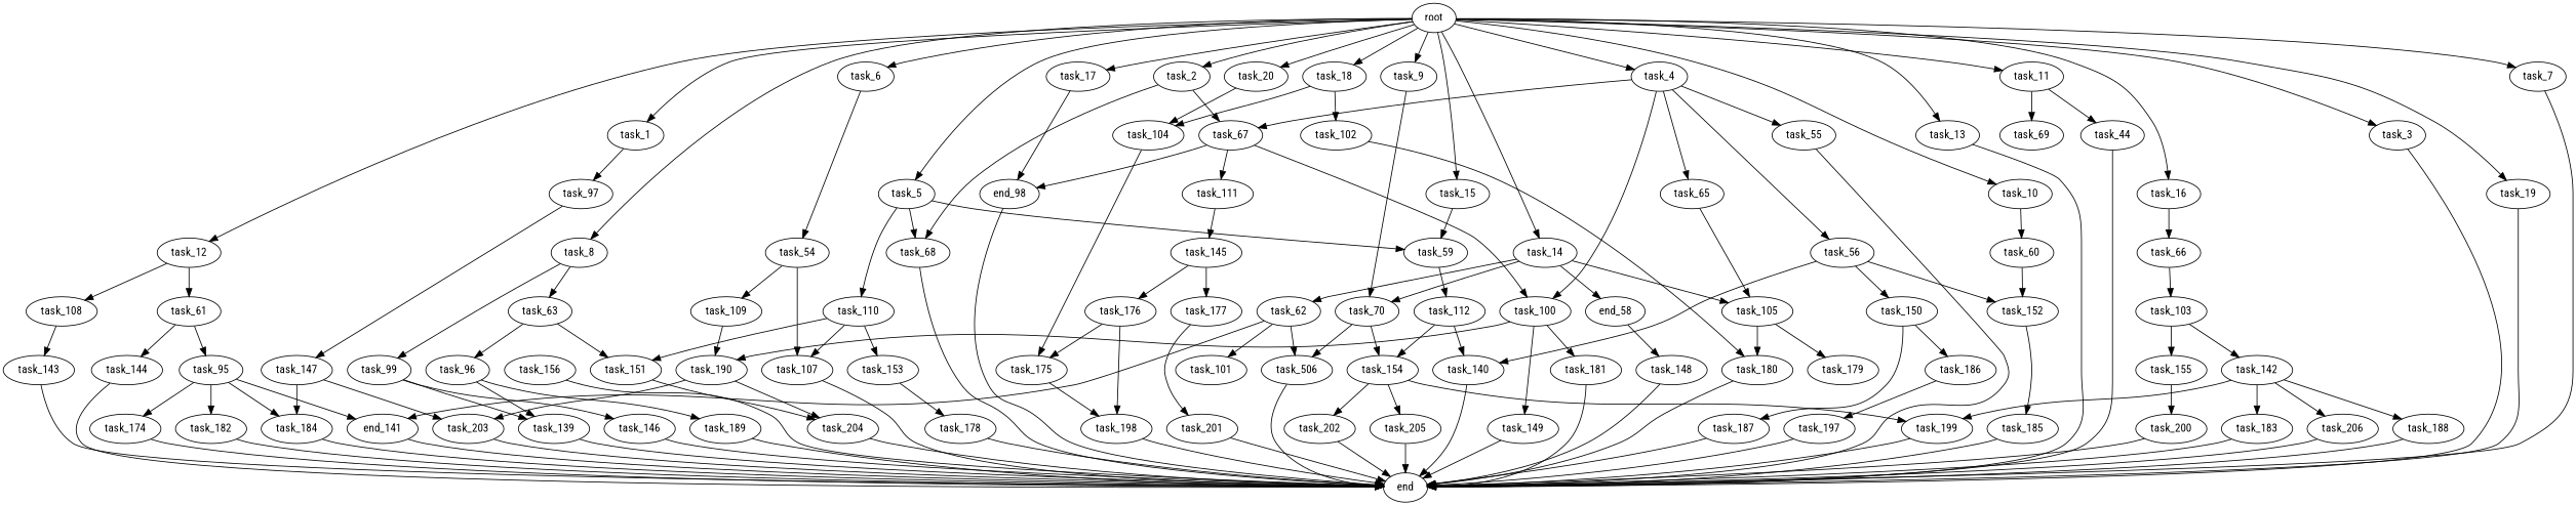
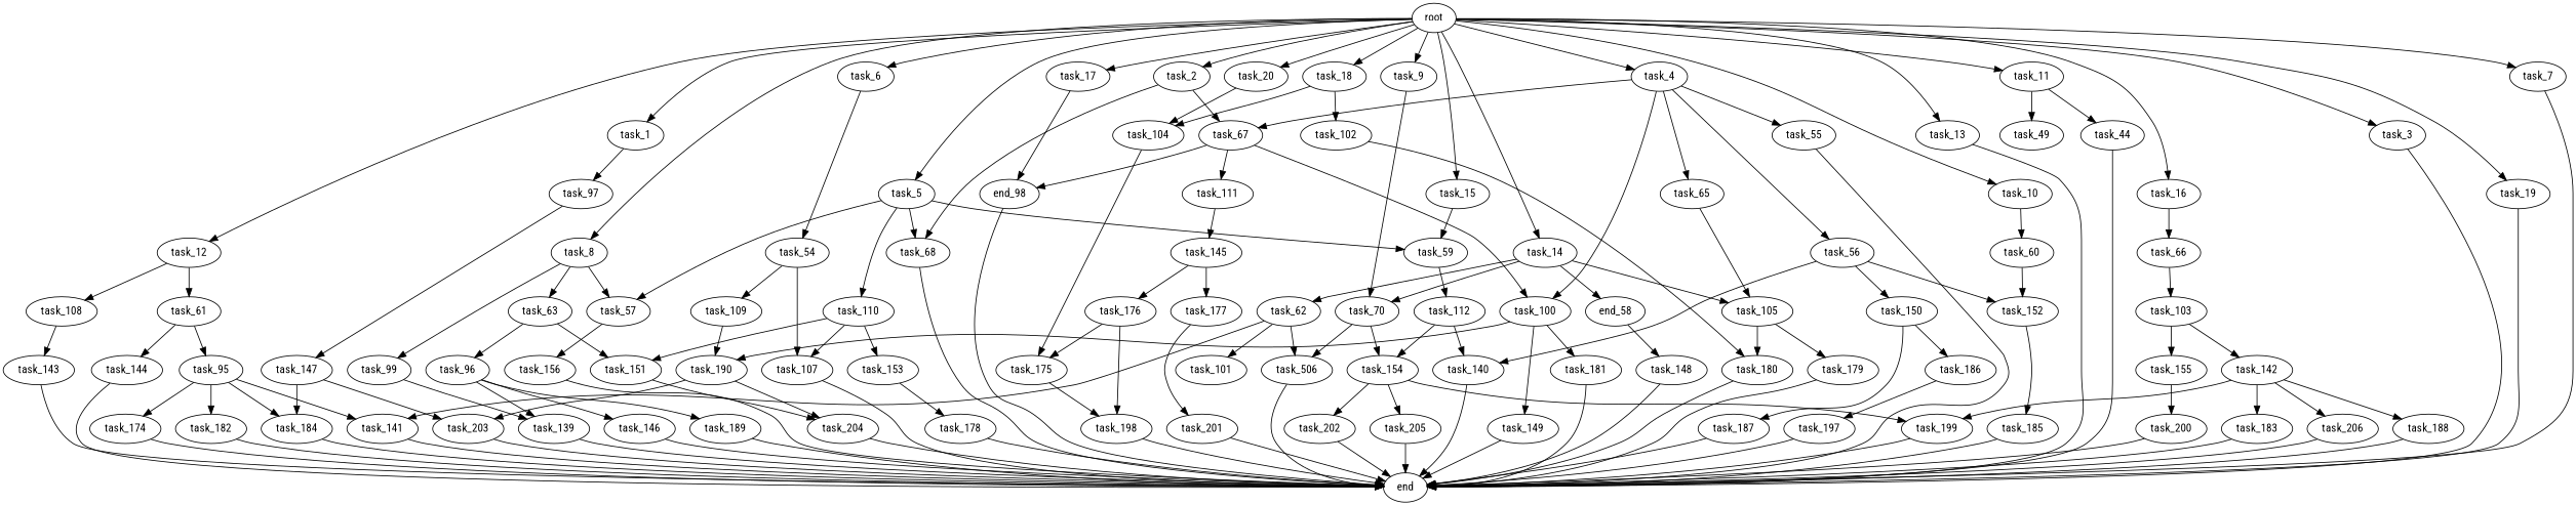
  digraph {
    fontname="Roboto Condensed"
    node [fontname="Roboto Condensed"]
    edge [fontname="Roboto Condensed"]
    n1 [label=end_98]
    task_67
    task_100
    task_111
    end
    task_190
    task_149
    task_181
    task_145
    task_12
    task_61
    task_108
    task_95
    task_144
    task_143
    task_201
    task_5
    task_68
+   task_57
    task_59
    task_110
    task_156
    task_112
    task_151
    task_107
    task_153
    task_63
    task_96
    task_204
    task_189
    task_139
    task_182
-   task_141 [label=end_141]
+   task_141
    task_174
    task_184
    task_55
    task_185
    task_2
    task_202
    task_13
    task_197
    task_60
    task_152
    task_102
    task_180
    task_15
    n47 [label=end_58]
    task_148
    n49 [label=task_44]
    task_11
-   task_69
+   task_69 [label=task_49]
    task_150
    task_187
    task_186
    task_54
    task_109
    task_154
    task_205
    task_199
    task_104
    task_175
    task_198
    task_178
    task_97
    task_147
    task_203
    task_8
    task_99
    task_146
    task_155
    task_200
    task_18
    task_177
    task_105
    task_179
    n76 [label=task_506]
    task_206
    task_188
    task_4
    task_56
    task_65
    task_140
    task_1
    task_3
    task_17
    task_142
    task_183
    task_66
    task_103
    task_9
    task_70
    task_176
    task_16
    task_19
    task_7
    task_20
    task_6
    task_62
    task_101
    task_10
    root
    task_14
    n1 -> end
    task_67 -> n1
    task_67 -> task_100
    task_67 -> task_111
    task_100 -> task_190
    task_100 -> task_149
    task_100 -> task_181
    task_111 -> task_145
    task_190 -> task_204
    task_190 -> task_203
    task_149 -> end
    task_181 -> end
    task_145 -> task_177
    task_145 -> task_176
    task_12 -> task_61
    task_12 -> task_108
    task_61 -> task_95
    task_61 -> task_144
    task_108 -> task_143
    task_95 -> task_182
    task_95 -> task_141
    task_95 -> task_174
    task_95 -> task_184
    task_144 -> end
    task_143 -> end
    task_201 -> end
    task_5 -> task_68
+   task_5 -> task_57
    task_5 -> task_59
    task_5 -> task_110
    task_68 -> end
+   task_57 -> task_156
    task_59 -> task_112
    task_110 -> task_151
    task_110 -> task_107
    task_110 -> task_153
    task_156 -> end
    task_112 -> task_154
    task_112 -> task_140
    task_151 -> task_204
    task_107 -> end
    task_153 -> task_178
    task_63 -> task_151
    task_63 -> task_96
    task_96 -> task_189
    task_96 -> task_139
    task_204 -> end
    task_189 -> end
    task_139 -> end
    task_182 -> end
    task_141 -> end
    task_174 -> end
    task_184 -> end
    task_55 -> end
    task_185 -> end
    task_2 -> task_67
    task_2 -> task_68
    task_202 -> end
    task_13 -> end
    task_197 -> end
    task_60 -> task_152
    task_152 -> task_185
    task_102 -> task_180
    task_180 -> end
    task_15 -> task_59
    n47 -> task_148
    task_148 -> end
    n49 -> end
    task_11 -> n49
    task_11 -> task_69
    task_150 -> task_187
    task_150 -> task_186
    task_187 -> end
    task_186 -> task_197
    task_54 -> task_107
    task_54 -> task_109
    task_109 -> task_190
    task_154 -> task_202
    task_154 -> task_205
    task_154 -> task_199
    task_205 -> end
    task_199 -> end
    task_104 -> task_175
    task_175 -> task_198
    task_198 -> end
    task_178 -> end
    task_97 -> task_147
    task_147 -> task_184
    task_147 -> task_203
    task_203 -> end
+   task_8 -> task_57
    task_8 -> task_63
    task_8 -> task_99
    task_99 -> task_139
-   task_99 -> task_146
+   task_96 -> task_146
    task_146 -> end
    task_155 -> task_200
    task_200 -> end
    task_18 -> task_102
    task_18 -> task_104
    task_177 -> task_201
    task_105 -> task_180
    task_105 -> task_179
+   task_179 -> end
    n76 -> end
    task_206 -> end
    task_188 -> end
    task_4 -> task_67
    task_4 -> task_100
    task_4 -> task_55
    task_4 -> task_56
    task_4 -> task_65
    task_56 -> task_152
    task_56 -> task_150
    task_56 -> task_140
    task_65 -> task_105
    task_140 -> end
    task_1 -> task_97
    task_3 -> end
    task_17 -> n1
    task_142 -> task_199
    task_142 -> task_206
    task_142 -> task_188
    task_142 -> task_183
    task_183 -> end
    task_66 -> task_103
    task_103 -> task_155
    task_103 -> task_142
    task_9 -> task_70
    task_70 -> task_154
    task_70 -> n76
    task_176 -> task_175
    task_176 -> task_198
    task_16 -> task_66
    task_19 -> end
    task_7 -> end
    task_20 -> task_104
    task_6 -> task_54
    task_62 -> task_141
    task_62 -> n76
    task_62 -> task_101
    task_10 -> task_60
    root -> task_12
    root -> task_5
    root -> task_2
    root -> task_13
    root -> task_15
    root -> task_11
    root -> task_8
    root -> task_18
    root -> task_4
    root -> task_1
    root -> task_3
    root -> task_17
    root -> task_9
    root -> task_16
    root -> task_19
    root -> task_7
    root -> task_20
    root -> task_6
    root -> task_10
    root -> task_14
    task_14 -> n47
    task_14 -> task_105
    task_14 -> task_70
    task_14 -> task_62
  }
